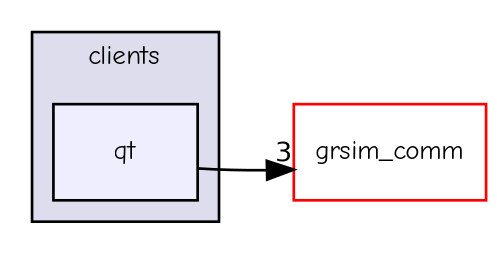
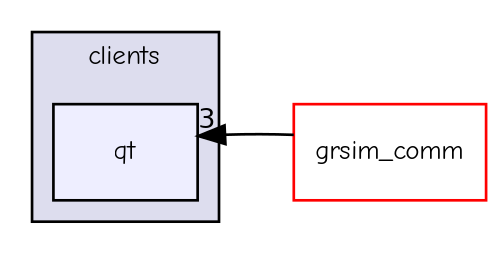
  digraph {
    compound=true
    rankdir=LR
    fontname="Comic Neue"
    node [fontname="Comic Neue" fontsize=10 shape=box style=filled]
    n1 [fillcolor="#eeeeff" label=qt pencolor=black]
    n2 [color=red fillcolor=white label=grsim_comm]
    subgraph cluster_1 {
      bgcolor="#ddddee"
      fontsize=10
      label=clients
      pencolor=black
      n1
    }
-   n1 -> n2 [headlabel=3 labeldistance=1.5 labelfontname=Helvetica labelfontsize=10 fontname="Comic Neue"]
+   n2 -> n1 [headlabel=3 labeldistance=1.5 labelfontname=Helvetica labelfontsize=10 fontname="Comic Neue"]
  }
